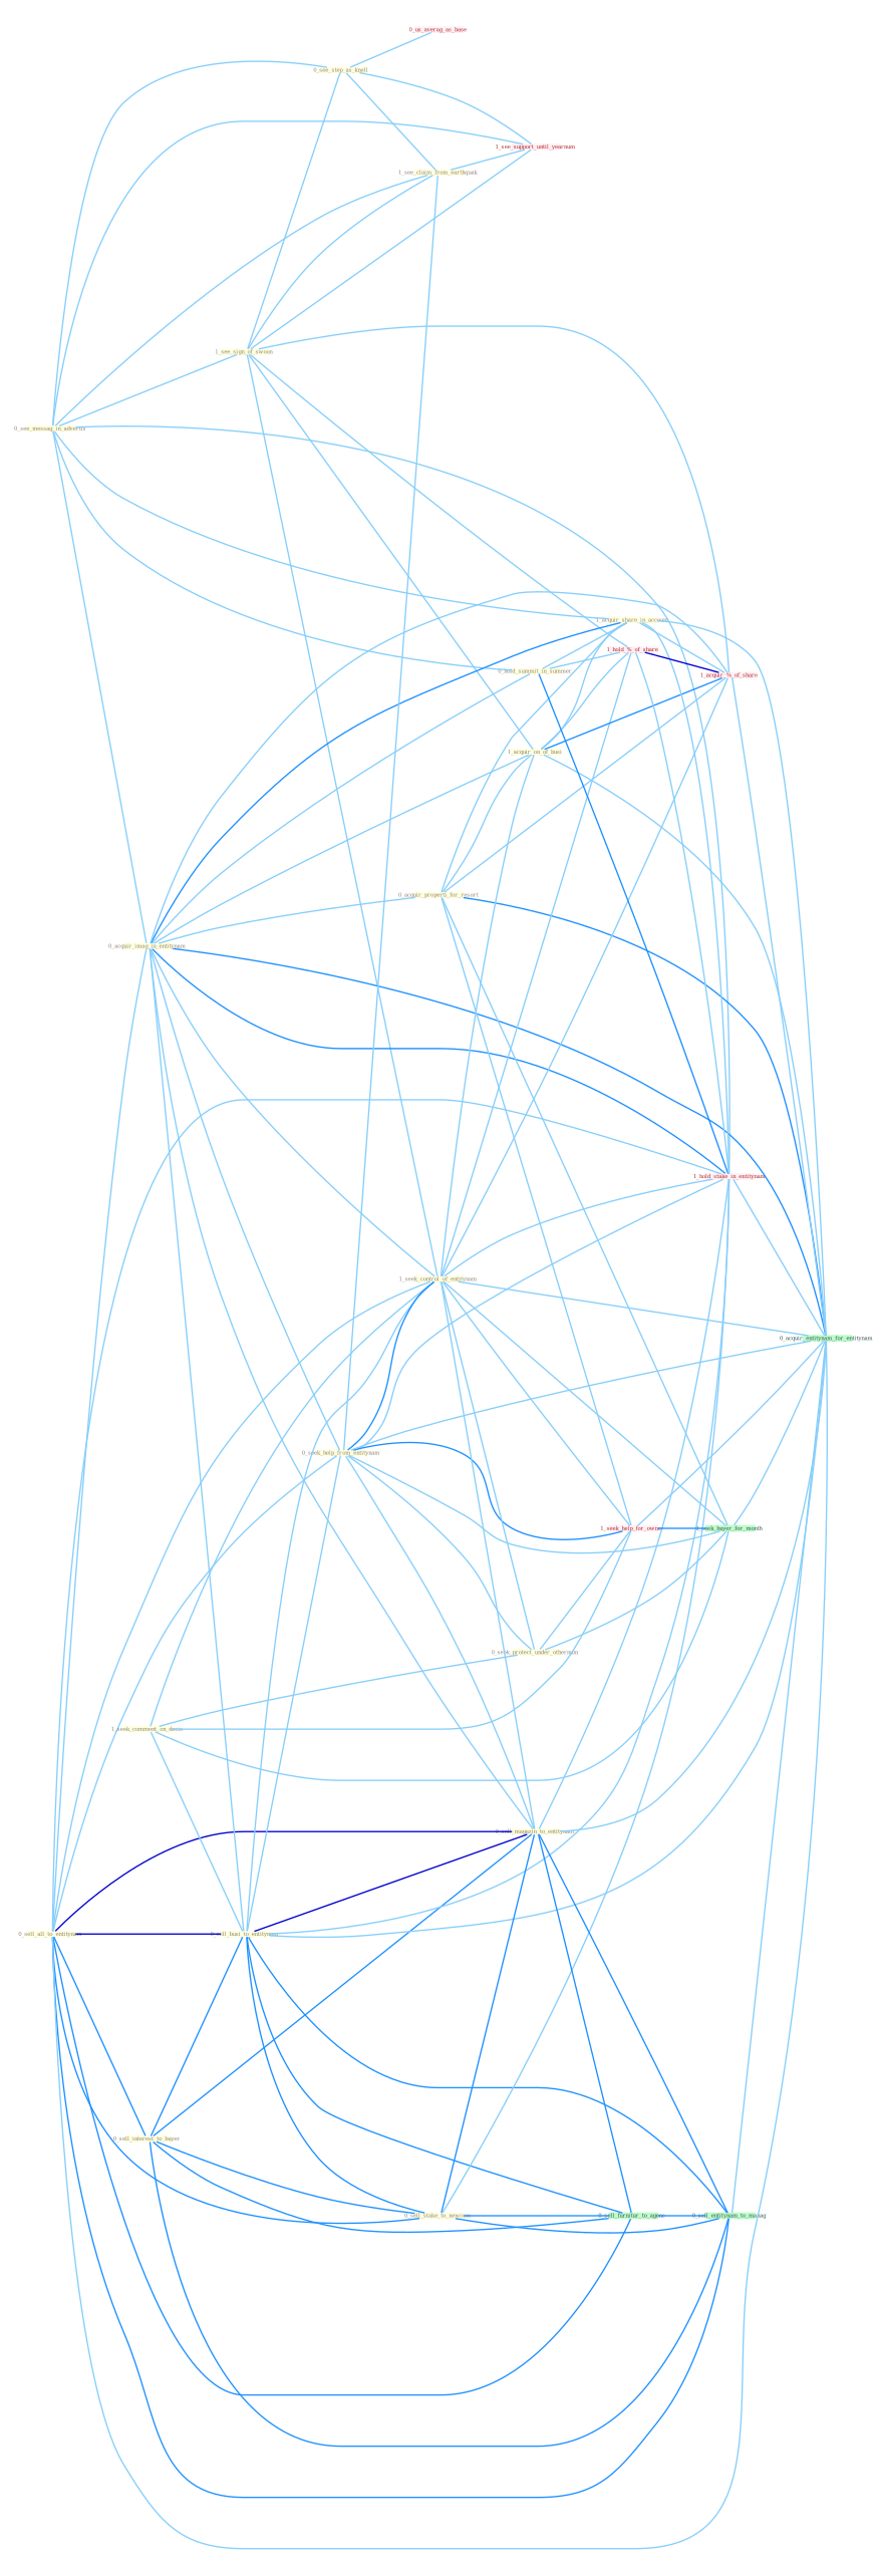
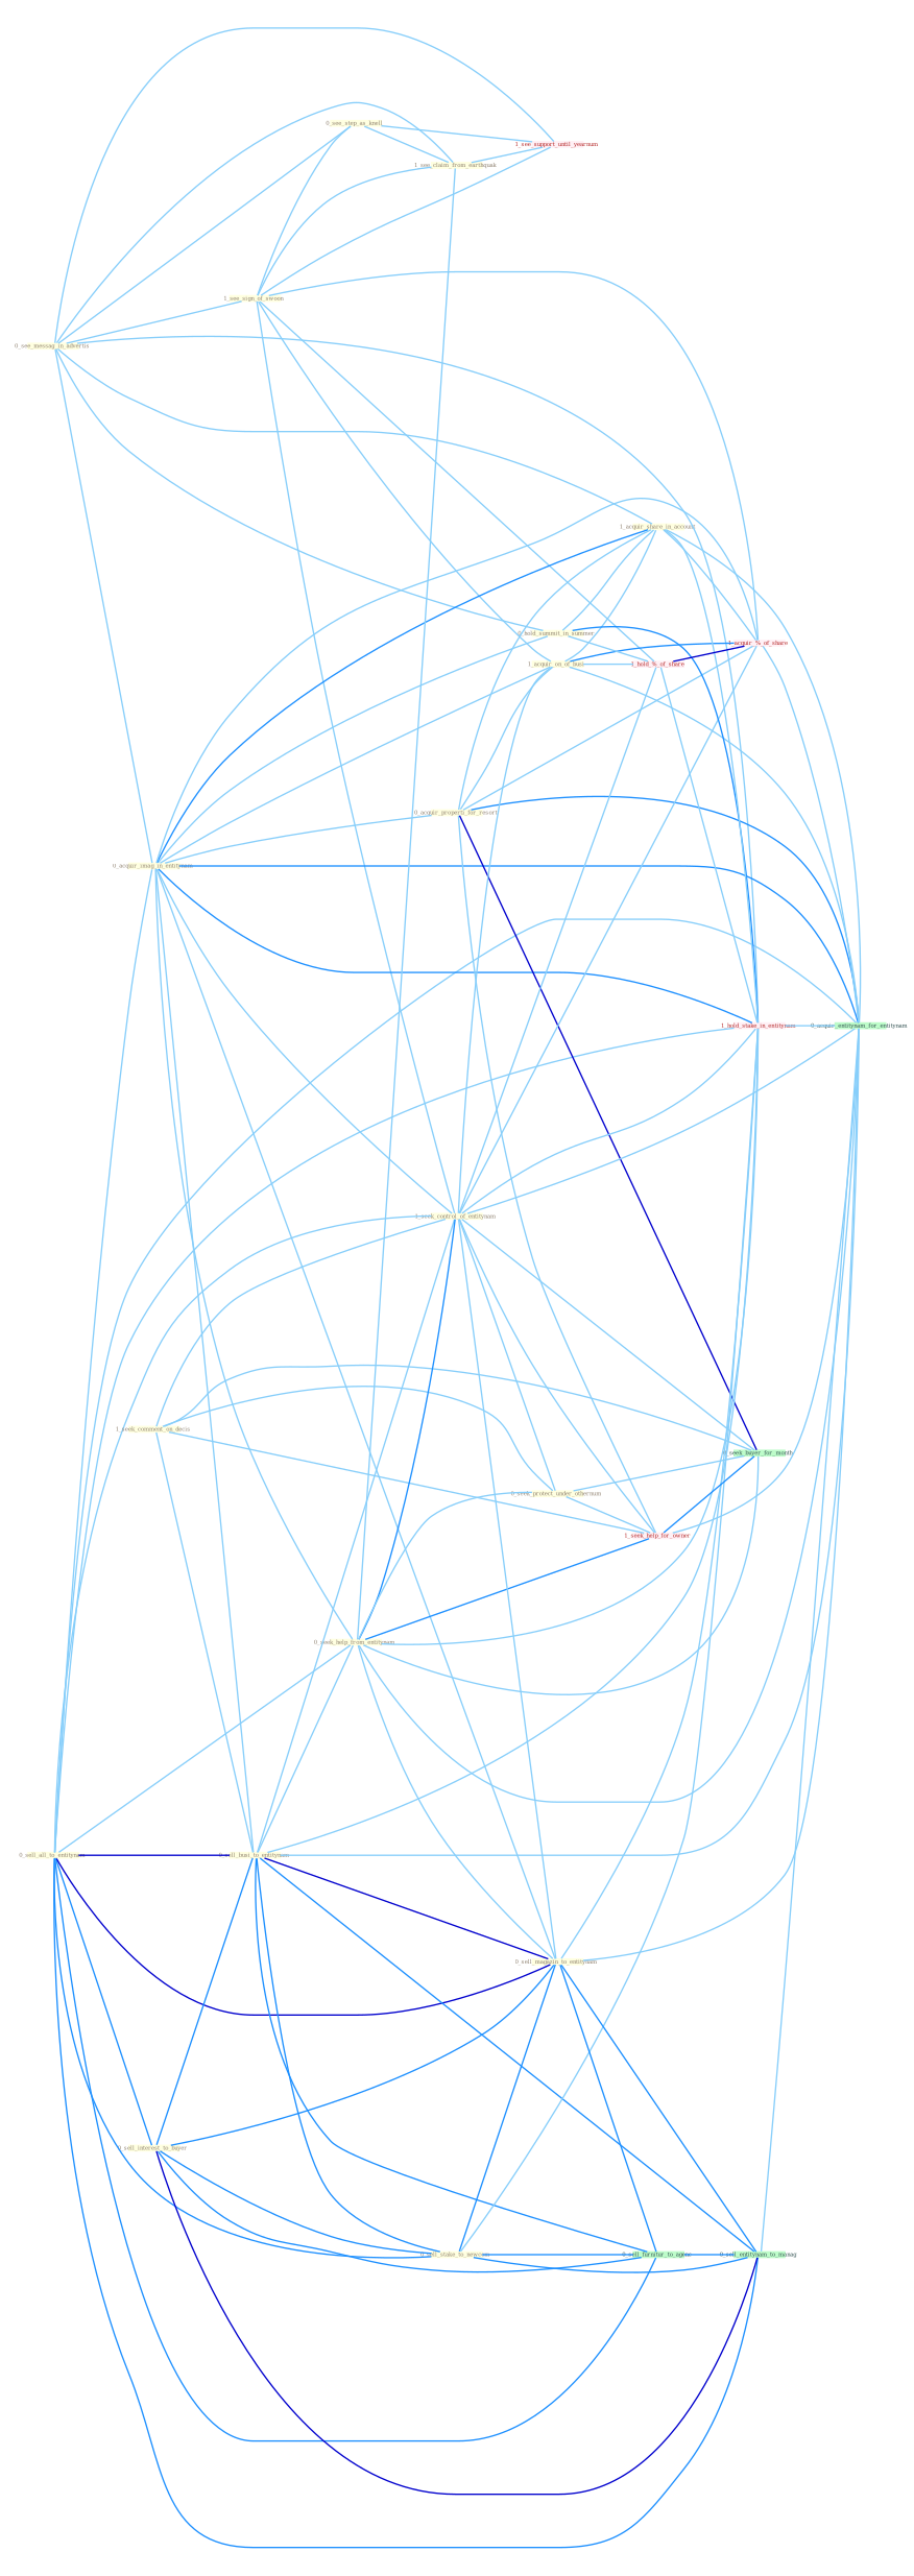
  graph {
    rankdir=LR
    node [color="#ffffe0" fixedsize=true fontcolor="#8b7d6b" fontsize=4 shape=polygon style=filled]
    edge [color="#87cefa" w=1]
    "0_see_messag_in_advertis " [height=.06 width=.5]
    "0_sell_all_to_entitynam " [height=.06 width=.5]
    "0_sell_interest_to_buyer " [height=.06 width=.5]
    "1_see_sign_of_swoon " [height=.06 width=.5]
    "0_acquir_imag_in_entitynam " [height=.06 width=.5]
    "0_see_step_as_knell " [height=.06 width=.5]
    "1_seek_comment_on_decis " [height=.06 width=.5]
    "0_acquir_properti_for_resort " [height=.06 width=.5]
    "0_sell_busi_to_entitynam " [height=.06 width=.5]
    "0_seek_help_from_entitynam " [height=.06 width=.5]
    "1_seek_control_of_entitynam " [height=.06 width=.5]
    "1_see_claim_from_earthquak " [height=.06 width=.5]
    "1_acquir_on_of_busi " [height=.06 width=.5]
    "0_sell_stake_to_newcom " [height=.06 width=.5]
    "0_sell_magazin_to_entitynam " [height=.06 width=.5]
    "0_hold_summit_in_summer " [height=.06 width=.5]
    "0_seek_protect_under_othernum " [height=.06 width=.5]
    "1_acquir_share_in_account " [height=.06 width=.5]
    "1_hold_%_of_share " [color="#fff0f5" fontcolor="#b22222" height=.06 width=.5]
    "1_hold_stake_in_entitynam " [color="#fff0f5" fontcolor="#b22222" height=.06 width=.5]
    "1_seek_help_for_owner " [color="#fff0f5" fontcolor="#b22222" height=.06 width=.5]
    "1_acquir_%_of_share " [color="#fff0f5" fontcolor="#b22222" height=.06 width=.5]
    "1_see_support_until_yearnum " [color="#fff0f5" fontcolor="#b22222" height=.06 width=.5]
-   "0_us_averag_as_base " [color="#fff0f5" fontcolor="#b22222" height=.06 width=.5]
    "0_sell_furnitur_to_agenc " [color="#BDFCC9" fontcolor="#2f4f4f" height=.06 width=.5]
    "0_sell_entitynam_to_manag " [color="#BDFCC9" fontcolor="#2f4f4f" height=.06 width=.5]
    "0_acquir_entitynam_for_entitynam " [color="#BDFCC9" fontcolor="#2f4f4f" height=.06 width=.5]
    "0_seek_buyer_for_month " [color="#BDFCC9" fontcolor="#2f4f4f" height=.06 width=.5]
    subgraph sub_1 {
      "0_see_messag_in_advertis "
      "0_sell_all_to_entitynam "
      "0_sell_interest_to_buyer "
      "1_see_sign_of_swoon "
      "0_acquir_imag_in_entitynam "
      "0_see_step_as_knell "
      "1_seek_comment_on_decis "
      "0_acquir_properti_for_resort "
      "0_sell_busi_to_entitynam "
      "0_seek_help_from_entitynam "
      "1_seek_control_of_entitynam "
      "1_see_claim_from_earthquak "
      "1_acquir_on_of_busi "
      "0_sell_stake_to_newcom "
      "0_sell_magazin_to_entitynam "
      "0_hold_summit_in_summer "
      "0_seek_protect_under_othernum "
      "1_acquir_share_in_account "
    }
    subgraph sub_2 {
      "1_hold_%_of_share "
      "1_hold_stake_in_entitynam "
      "1_seek_help_for_owner "
      "1_acquir_%_of_share "
      "1_see_support_until_yearnum "
-     "0_us_averag_as_base "
    }
    "0_see_messag_in_advertis " -- "1_see_sign_of_swoon "
    "0_see_messag_in_advertis " -- "0_acquir_imag_in_entitynam "
    "0_see_messag_in_advertis " -- "0_see_step_as_knell "
    "0_see_messag_in_advertis " -- "1_see_claim_from_earthquak "
    "0_see_messag_in_advertis " -- "0_hold_summit_in_summer "
    "0_see_messag_in_advertis " -- "1_acquir_share_in_account "
    "0_see_messag_in_advertis " -- "1_hold_stake_in_entitynam "
    "0_see_messag_in_advertis " -- "1_see_support_until_yearnum "
    "0_sell_all_to_entitynam " -- "0_sell_interest_to_buyer " [color="#1e90ff" w=2]
    "0_sell_all_to_entitynam " -- "0_acquir_imag_in_entitynam "
    "0_sell_all_to_entitynam " -- "0_sell_busi_to_entitynam " [color="#0000cd" w=3]
    "0_sell_all_to_entitynam " -- "0_seek_help_from_entitynam "
    "0_sell_all_to_entitynam " -- "1_seek_control_of_entitynam "
    "0_sell_all_to_entitynam " -- "0_sell_stake_to_newcom " [color="#1e90ff" w=2]
    "0_sell_all_to_entitynam " -- "0_sell_magazin_to_entitynam " [color="#0000cd" w=3]
    "0_sell_all_to_entitynam " -- "1_hold_stake_in_entitynam "
    "0_sell_all_to_entitynam " -- "0_sell_furnitur_to_agenc " [color="#1e90ff" w=2]
    "0_sell_all_to_entitynam " -- "0_sell_entitynam_to_manag " [color="#1e90ff" w=2]
    "0_sell_all_to_entitynam " -- "0_acquir_entitynam_for_entitynam "
    "0_sell_interest_to_buyer " -- "0_sell_busi_to_entitynam " [color="#1e90ff" w=2]
    "0_sell_interest_to_buyer " -- "0_sell_stake_to_newcom " [color="#1e90ff" w=2]
    "0_sell_interest_to_buyer " -- "0_sell_magazin_to_entitynam " [color="#1e90ff" w=2]
    "0_sell_interest_to_buyer " -- "0_sell_furnitur_to_agenc " [color="#1e90ff" w=2]
-   "0_sell_interest_to_buyer " -- "0_sell_entitynam_to_manag " [color="#1e90ff" w=2]
+   "0_sell_interest_to_buyer " -- "0_sell_entitynam_to_manag " [color="#0000cd" w=2]
    "1_see_sign_of_swoon " -- "0_see_step_as_knell "
    "1_see_sign_of_swoon " -- "1_seek_control_of_entitynam "
    "1_see_sign_of_swoon " -- "1_see_claim_from_earthquak "
    "1_see_sign_of_swoon " -- "1_acquir_on_of_busi "
    "1_see_sign_of_swoon " -- "1_hold_%_of_share "
    "1_see_sign_of_swoon " -- "1_acquir_%_of_share "
    "1_see_sign_of_swoon " -- "1_see_support_until_yearnum "
    "0_acquir_imag_in_entitynam " -- "0_acquir_properti_for_resort "
    "0_acquir_imag_in_entitynam " -- "0_sell_busi_to_entitynam "
    "0_acquir_imag_in_entitynam " -- "0_seek_help_from_entitynam "
    "0_acquir_imag_in_entitynam " -- "1_seek_control_of_entitynam "
    "0_acquir_imag_in_entitynam " -- "1_acquir_on_of_busi "
    "0_acquir_imag_in_entitynam " -- "0_sell_magazin_to_entitynam "
    "0_acquir_imag_in_entitynam " -- "0_hold_summit_in_summer "
    "0_acquir_imag_in_entitynam " -- "1_acquir_share_in_account " [color="#1e90ff" w=2]
    "0_acquir_imag_in_entitynam " -- "1_hold_stake_in_entitynam " [color="#1e90ff" w=2]
    "0_acquir_imag_in_entitynam " -- "1_acquir_%_of_share "
    "0_acquir_imag_in_entitynam " -- "0_acquir_entitynam_for_entitynam " [color="#1e90ff" w=2]
    "0_see_step_as_knell " -- "1_see_claim_from_earthquak "
    "0_see_step_as_knell " -- "1_see_support_until_yearnum "
-   "0_see_step_as_knell " -- "0_us_averag_as_base "
    "1_seek_comment_on_decis " -- "0_sell_busi_to_entitynam "
    "1_seek_comment_on_decis " -- "1_seek_control_of_entitynam "
    "1_seek_comment_on_decis " -- "0_seek_protect_under_othernum "
    "1_seek_comment_on_decis " -- "1_seek_help_for_owner "
    "1_seek_comment_on_decis " -- "0_seek_buyer_for_month "
    "0_acquir_properti_for_resort " -- "1_acquir_on_of_busi "
    "0_acquir_properti_for_resort " -- "1_acquir_share_in_account "
    "0_acquir_properti_for_resort " -- "1_seek_help_for_owner "
    "0_acquir_properti_for_resort " -- "1_acquir_%_of_share "
    "0_acquir_properti_for_resort " -- "0_acquir_entitynam_for_entitynam " [color="#1e90ff" w=2]
-   "0_acquir_properti_for_resort " -- "0_seek_buyer_for_month "
+   "0_acquir_properti_for_resort " -- "0_seek_buyer_for_month " [color="#0000cd"]
    "0_sell_busi_to_entitynam " -- "0_seek_help_from_entitynam "
    "0_sell_busi_to_entitynam " -- "1_seek_control_of_entitynam "
    "0_sell_busi_to_entitynam " -- "0_sell_stake_to_newcom " [color="#1e90ff" w=2]
    "0_sell_busi_to_entitynam " -- "0_sell_magazin_to_entitynam " [color="#0000cd" w=3]
    "0_sell_busi_to_entitynam " -- "1_hold_stake_in_entitynam "
    "0_sell_busi_to_entitynam " -- "0_sell_furnitur_to_agenc " [color="#1e90ff" w=2]
    "0_sell_busi_to_entitynam " -- "0_sell_entitynam_to_manag " [color="#1e90ff" w=2]
    "0_sell_busi_to_entitynam " -- "0_acquir_entitynam_for_entitynam "
    "0_seek_help_from_entitynam " -- "1_seek_control_of_entitynam " [color="#1e90ff" w=2]
    "0_seek_help_from_entitynam " -- "1_see_claim_from_earthquak "
    "0_seek_help_from_entitynam " -- "0_sell_magazin_to_entitynam "
    "0_seek_help_from_entitynam " -- "0_seek_protect_under_othernum "
    "0_seek_help_from_entitynam " -- "1_hold_stake_in_entitynam "
    "0_seek_help_from_entitynam " -- "1_seek_help_for_owner " [color="#1e90ff" w=2]
    "0_seek_help_from_entitynam " -- "0_acquir_entitynam_for_entitynam "
    "0_seek_help_from_entitynam " -- "0_seek_buyer_for_month "
    "1_seek_control_of_entitynam " -- "1_acquir_on_of_busi "
    "1_seek_control_of_entitynam " -- "0_sell_magazin_to_entitynam "
    "1_seek_control_of_entitynam " -- "0_seek_protect_under_othernum "
    "1_seek_control_of_entitynam " -- "1_hold_%_of_share "
    "1_seek_control_of_entitynam " -- "1_hold_stake_in_entitynam "
    "1_seek_control_of_entitynam " -- "1_seek_help_for_owner "
    "1_seek_control_of_entitynam " -- "1_acquir_%_of_share "
    "1_seek_control_of_entitynam " -- "0_acquir_entitynam_for_entitynam "
    "1_seek_control_of_entitynam " -- "0_seek_buyer_for_month "
    "1_see_claim_from_earthquak " -- "1_see_support_until_yearnum "
    "1_acquir_on_of_busi " -- "1_acquir_share_in_account "
    "1_acquir_on_of_busi " -- "1_hold_%_of_share "
    "1_acquir_on_of_busi " -- "1_acquir_%_of_share " [color="#1e90ff" w=2]
    "1_acquir_on_of_busi " -- "0_acquir_entitynam_for_entitynam "
    "0_sell_stake_to_newcom " -- "0_sell_magazin_to_entitynam " [color="#1e90ff" w=2]
    "0_sell_stake_to_newcom " -- "1_hold_stake_in_entitynam "
    "0_sell_stake_to_newcom " -- "0_sell_furnitur_to_agenc " [color="#1e90ff" w=2]
    "0_sell_stake_to_newcom " -- "0_sell_entitynam_to_manag " [color="#1e90ff" w=2]
    "0_sell_magazin_to_entitynam " -- "1_hold_stake_in_entitynam "
    "0_sell_magazin_to_entitynam " -- "0_sell_furnitur_to_agenc " [color="#1e90ff" w=2]
    "0_sell_magazin_to_entitynam " -- "0_sell_entitynam_to_manag " [color="#1e90ff" w=2]
    "0_sell_magazin_to_entitynam " -- "0_acquir_entitynam_for_entitynam "
    "0_hold_summit_in_summer " -- "1_acquir_share_in_account "
    "0_hold_summit_in_summer " -- "1_hold_%_of_share "
    "0_hold_summit_in_summer " -- "1_hold_stake_in_entitynam " [color="#1e90ff" w=2]
    "0_seek_protect_under_othernum " -- "1_seek_help_for_owner "
    "0_seek_protect_under_othernum " -- "0_seek_buyer_for_month "
    "1_acquir_share_in_account " -- "1_hold_stake_in_entitynam "
    "1_acquir_share_in_account " -- "1_acquir_%_of_share "
    "1_acquir_share_in_account " -- "0_acquir_entitynam_for_entitynam "
    "1_hold_%_of_share " -- "1_hold_stake_in_entitynam "
    "1_hold_%_of_share " -- "1_acquir_%_of_share " [color="#0000cd" w=3]
    "1_hold_stake_in_entitynam " -- "0_acquir_entitynam_for_entitynam "
    "1_seek_help_for_owner " -- "0_acquir_entitynam_for_entitynam "
    "1_seek_help_for_owner " -- "0_seek_buyer_for_month " [color="#1e90ff" w=2]
    "1_acquir_%_of_share " -- "0_acquir_entitynam_for_entitynam "
    "0_sell_furnitur_to_agenc " -- "0_sell_entitynam_to_manag " [color="#1e90ff" w=2]
    "0_sell_entitynam_to_manag " -- "0_acquir_entitynam_for_entitynam "
-   "0_seek_buyer_for_month " -- "0_acquir_entitynam_for_entitynam "
  }
